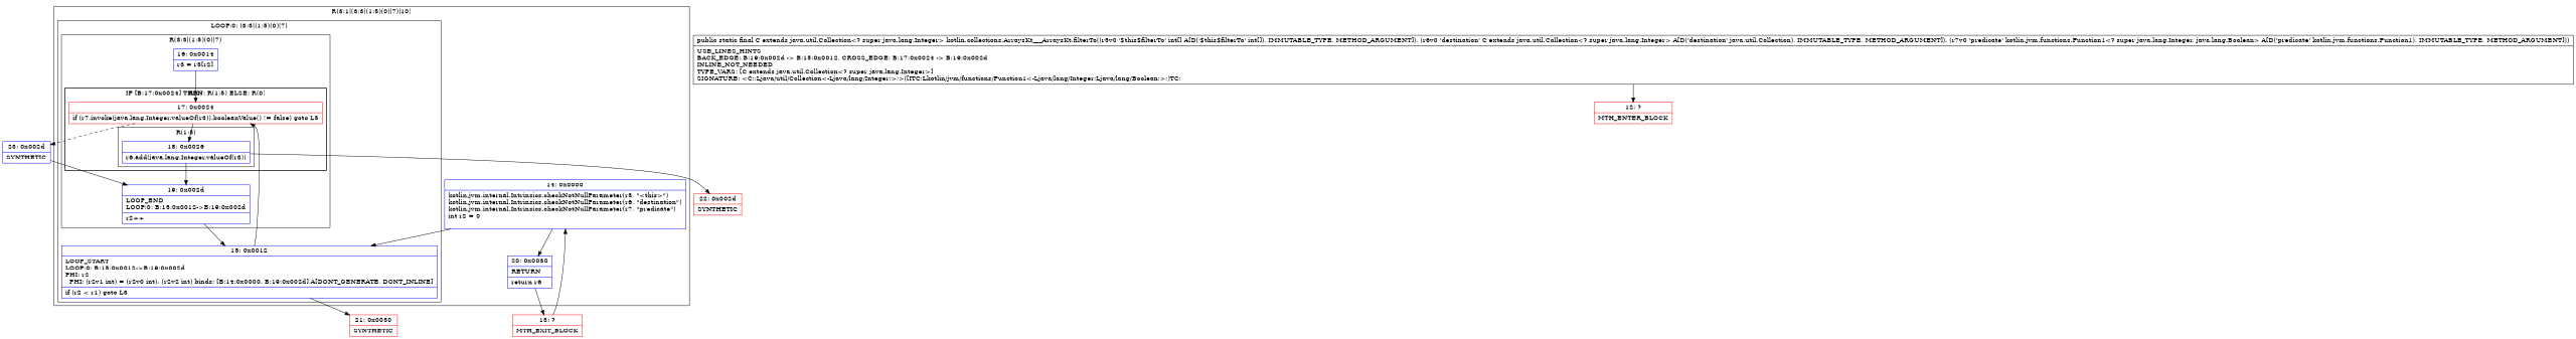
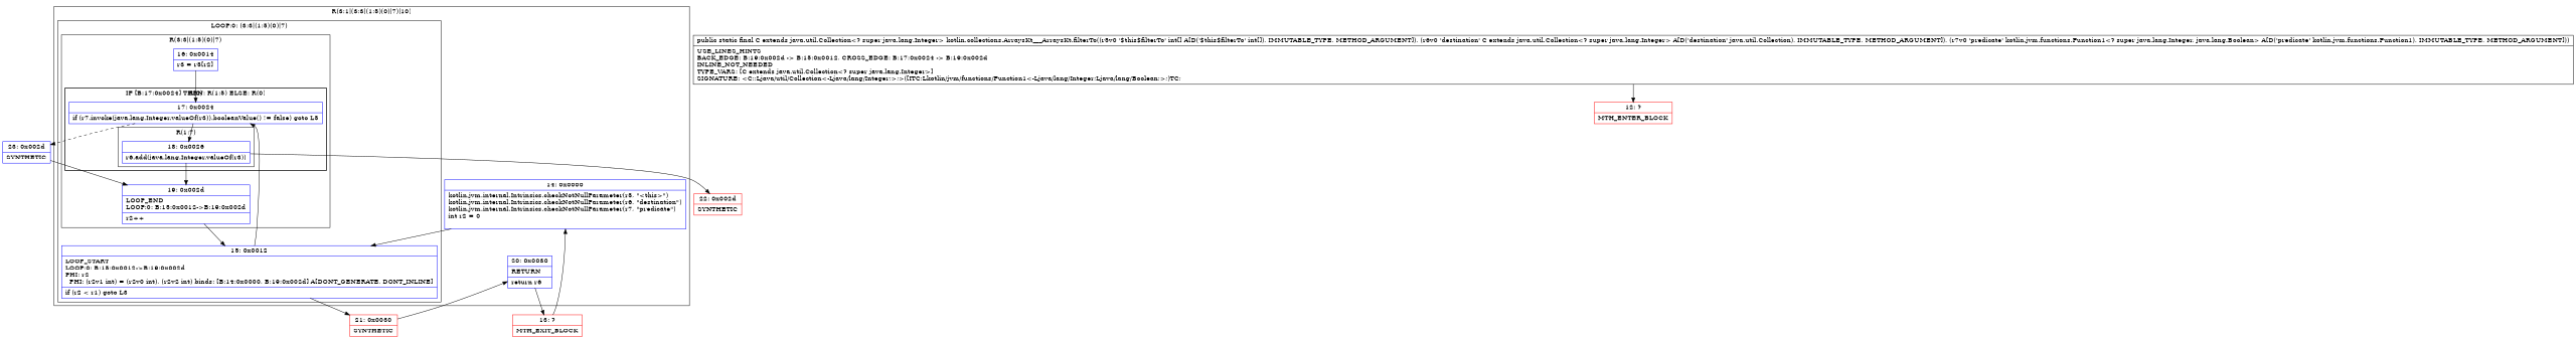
  digraph {
    node [color=blue shape=record]
    n1 [label="{18\:\ 0x0026|r6.add(java.lang.Integer.valueOf(r3))\l}"]
-   n2 [color=red label="{17\:\ 0x0024|if (r7.invoke(java.lang.Integer.valueOf(r3)).booleanValue() != false) goto L5\l}"]
+   n2 [label="{17\:\ 0x0024|if (r7.invoke(java.lang.Integer.valueOf(r3)).booleanValue() != false) goto L5\l}"]
    n3 [label="{16\:\ 0x0014|r3 = r5[r2]\l}"]
    n4 [label="{19\:\ 0x002d|LOOP_END\lLOOP:0: B:15:0x0012\-\>B:19:0x002d\l|r2++\l}"]
    n5 [label="{15\:\ 0x0012|LOOP_START\lLOOP:0: B:15:0x0012\-\>B:19:0x002d\lPHI: r2 \l  PHI: (r2v1 int) = (r2v0 int), (r2v2 int) binds: [B:14:0x0000, B:19:0x002d] A[DONT_GENERATE, DONT_INLINE]\l|if (r2 \< r1) goto L3\l}"]
    n6 [label="{14\:\ 0x0000|kotlin.jvm.internal.Intrinsics.checkNotNullParameter(r5, \"\<this\>\")\lkotlin.jvm.internal.Intrinsics.checkNotNullParameter(r6, \"destination\")\lkotlin.jvm.internal.Intrinsics.checkNotNullParameter(r7, \"predicate\")\lint r2 = 0\l\l}"]
    n7 [label="{20\:\ 0x0030|RETURN\l|return r6\l}"]
    n8 [color=red label="{22\:\ 0x002d|SYNTHETIC\l}"]
    n9 [label="{23\:\ 0x002d|SYNTHETIC\l}"]
    n10 [color=red label="{21\:\ 0x0030|SYNTHETIC\l}"]
    n11 [color=red label="{13\:\ ?|MTH_EXIT_BLOCK\l}"]
    n12 [color=red label="{12\:\ ?|MTH_ENTER_BLOCK\l}"]
    n13 [label="{public static final C extends java.util.Collection\<? super java.lang.Integer\> kotlin.collections.ArraysKt___ArraysKt.filterTo((r5v0 '$this$filterTo' int[] A[D('$this$filterTo' int[]), IMMUTABLE_TYPE, METHOD_ARGUMENT]), (r6v0 'destination' C extends java.util.Collection\<? super java.lang.Integer\> A[D('destination' java.util.Collection), IMMUTABLE_TYPE, METHOD_ARGUMENT]), (r7v0 'predicate' kotlin.jvm.functions.Function1\<? super java.lang.Integer, java.lang.Boolean\> A[D('predicate' kotlin.jvm.functions.Function1), IMMUTABLE_TYPE, METHOD_ARGUMENT]))  | USE_LINES_HINTS\lBACK_EDGE: B:19:0x002d \-\> B:15:0x0012, CROSS_EDGE: B:17:0x0024 \-\> B:19:0x002d\lINLINE_NOT_NEEDED\lTYPE_VARS: [C extends java.util.Collection\<? super java.lang.Integer\>]\lSIGNATURE: \<C::Ljava\/util\/Collection\<\-Ljava\/lang\/Integer;\>;\>([ITC;Lkotlin\/jvm\/functions\/Function1\<\-Ljava\/lang\/Integer;Ljava\/lang\/Boolean;\>;)TC;\l}" color=""]
    subgraph cluster_1 {
      label="R(3:1|(3:3|(1:5)(0)|7)|10)"
      n6
      n7
      subgraph cluster_2 {
        label="LOOP:0: (3:3|(1:5)(0)|7)"
        n5
        subgraph cluster_3 {
          label="R(3:3|(1:5)(0)|7)"
          n3
          n4
          subgraph cluster_4 {
            label="IF [B:17:0x0024] THEN: R(1:5) ELSE: R(0)"
            n2
            subgraph cluster_5 {
-             label="R(1:5)"
+             label="R(1:7)"
              n1
            }
            subgraph cluster_6 {
              label="R(0)"
            }
          }
        }
      }
    }
    n1 -> n4
    n1 -> n8
    n2 -> n1
    n2 -> n9 [style=dashed]
    n3 -> n2
    n4 -> n5
    n5 -> n2
    n5 -> n10 [style=solid]
    n6 -> n5
    n7 -> n11
    n9 -> n4
-   n6 -> n7
+   n10 -> n7
    n11 -> n6
    n13 -> n12
  }
